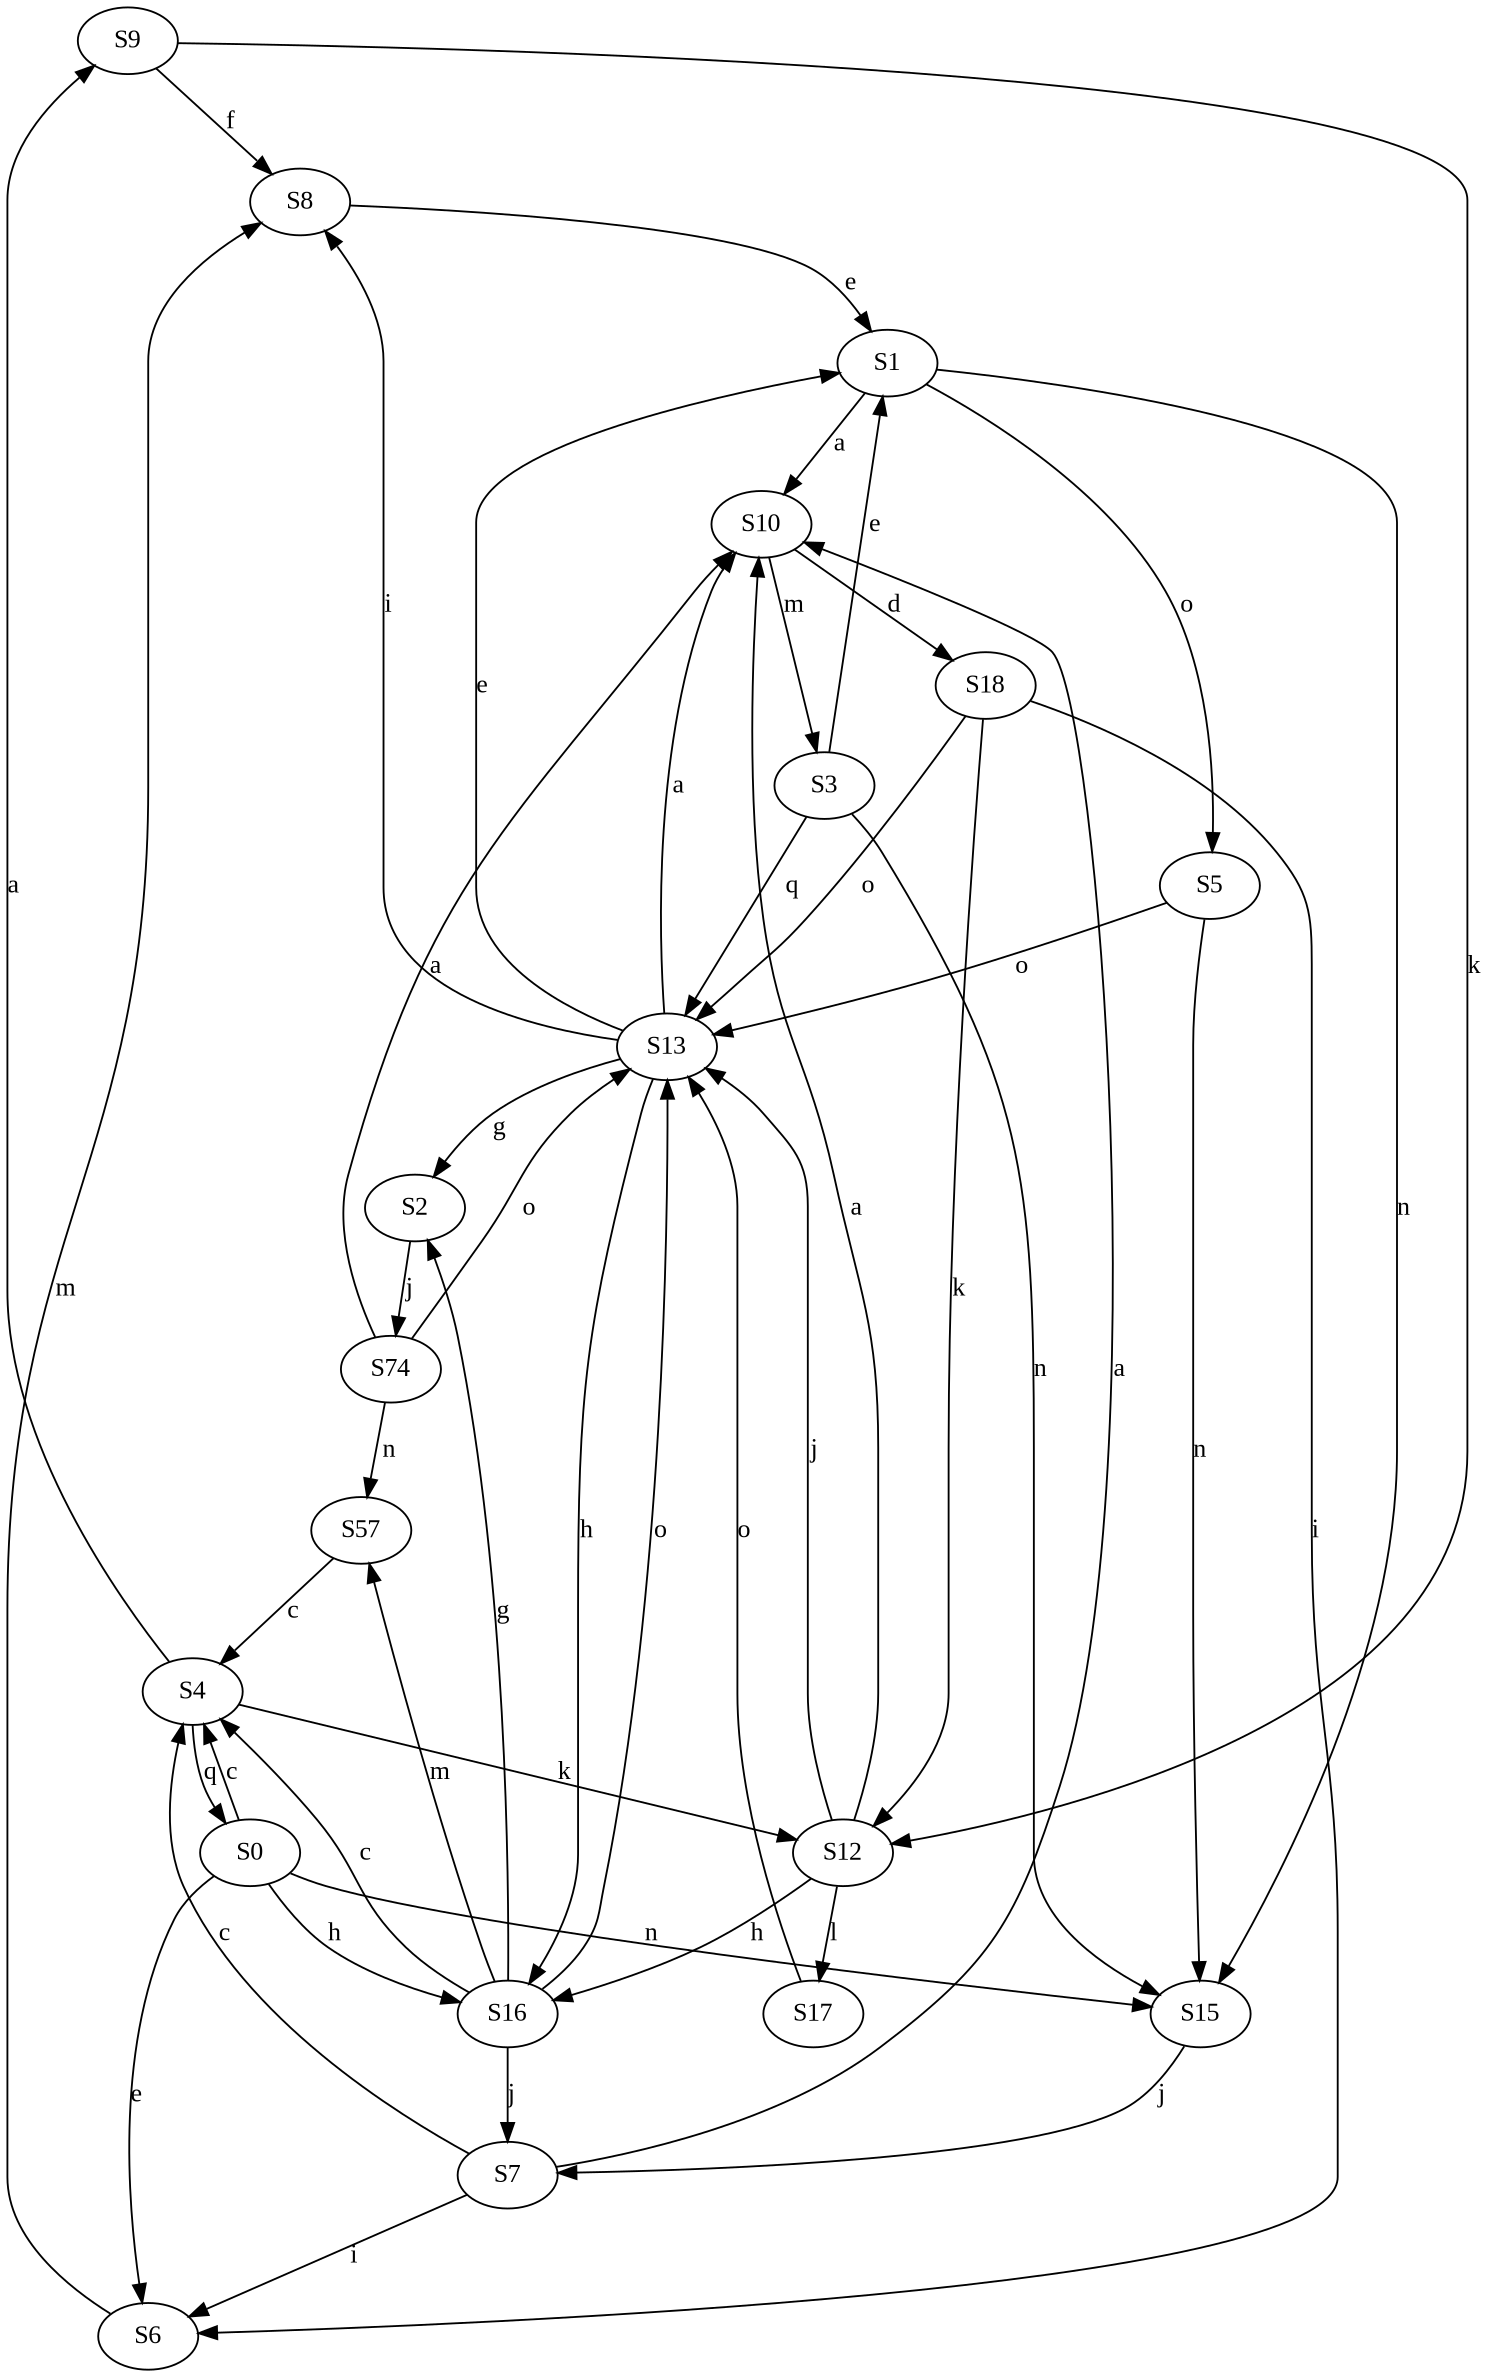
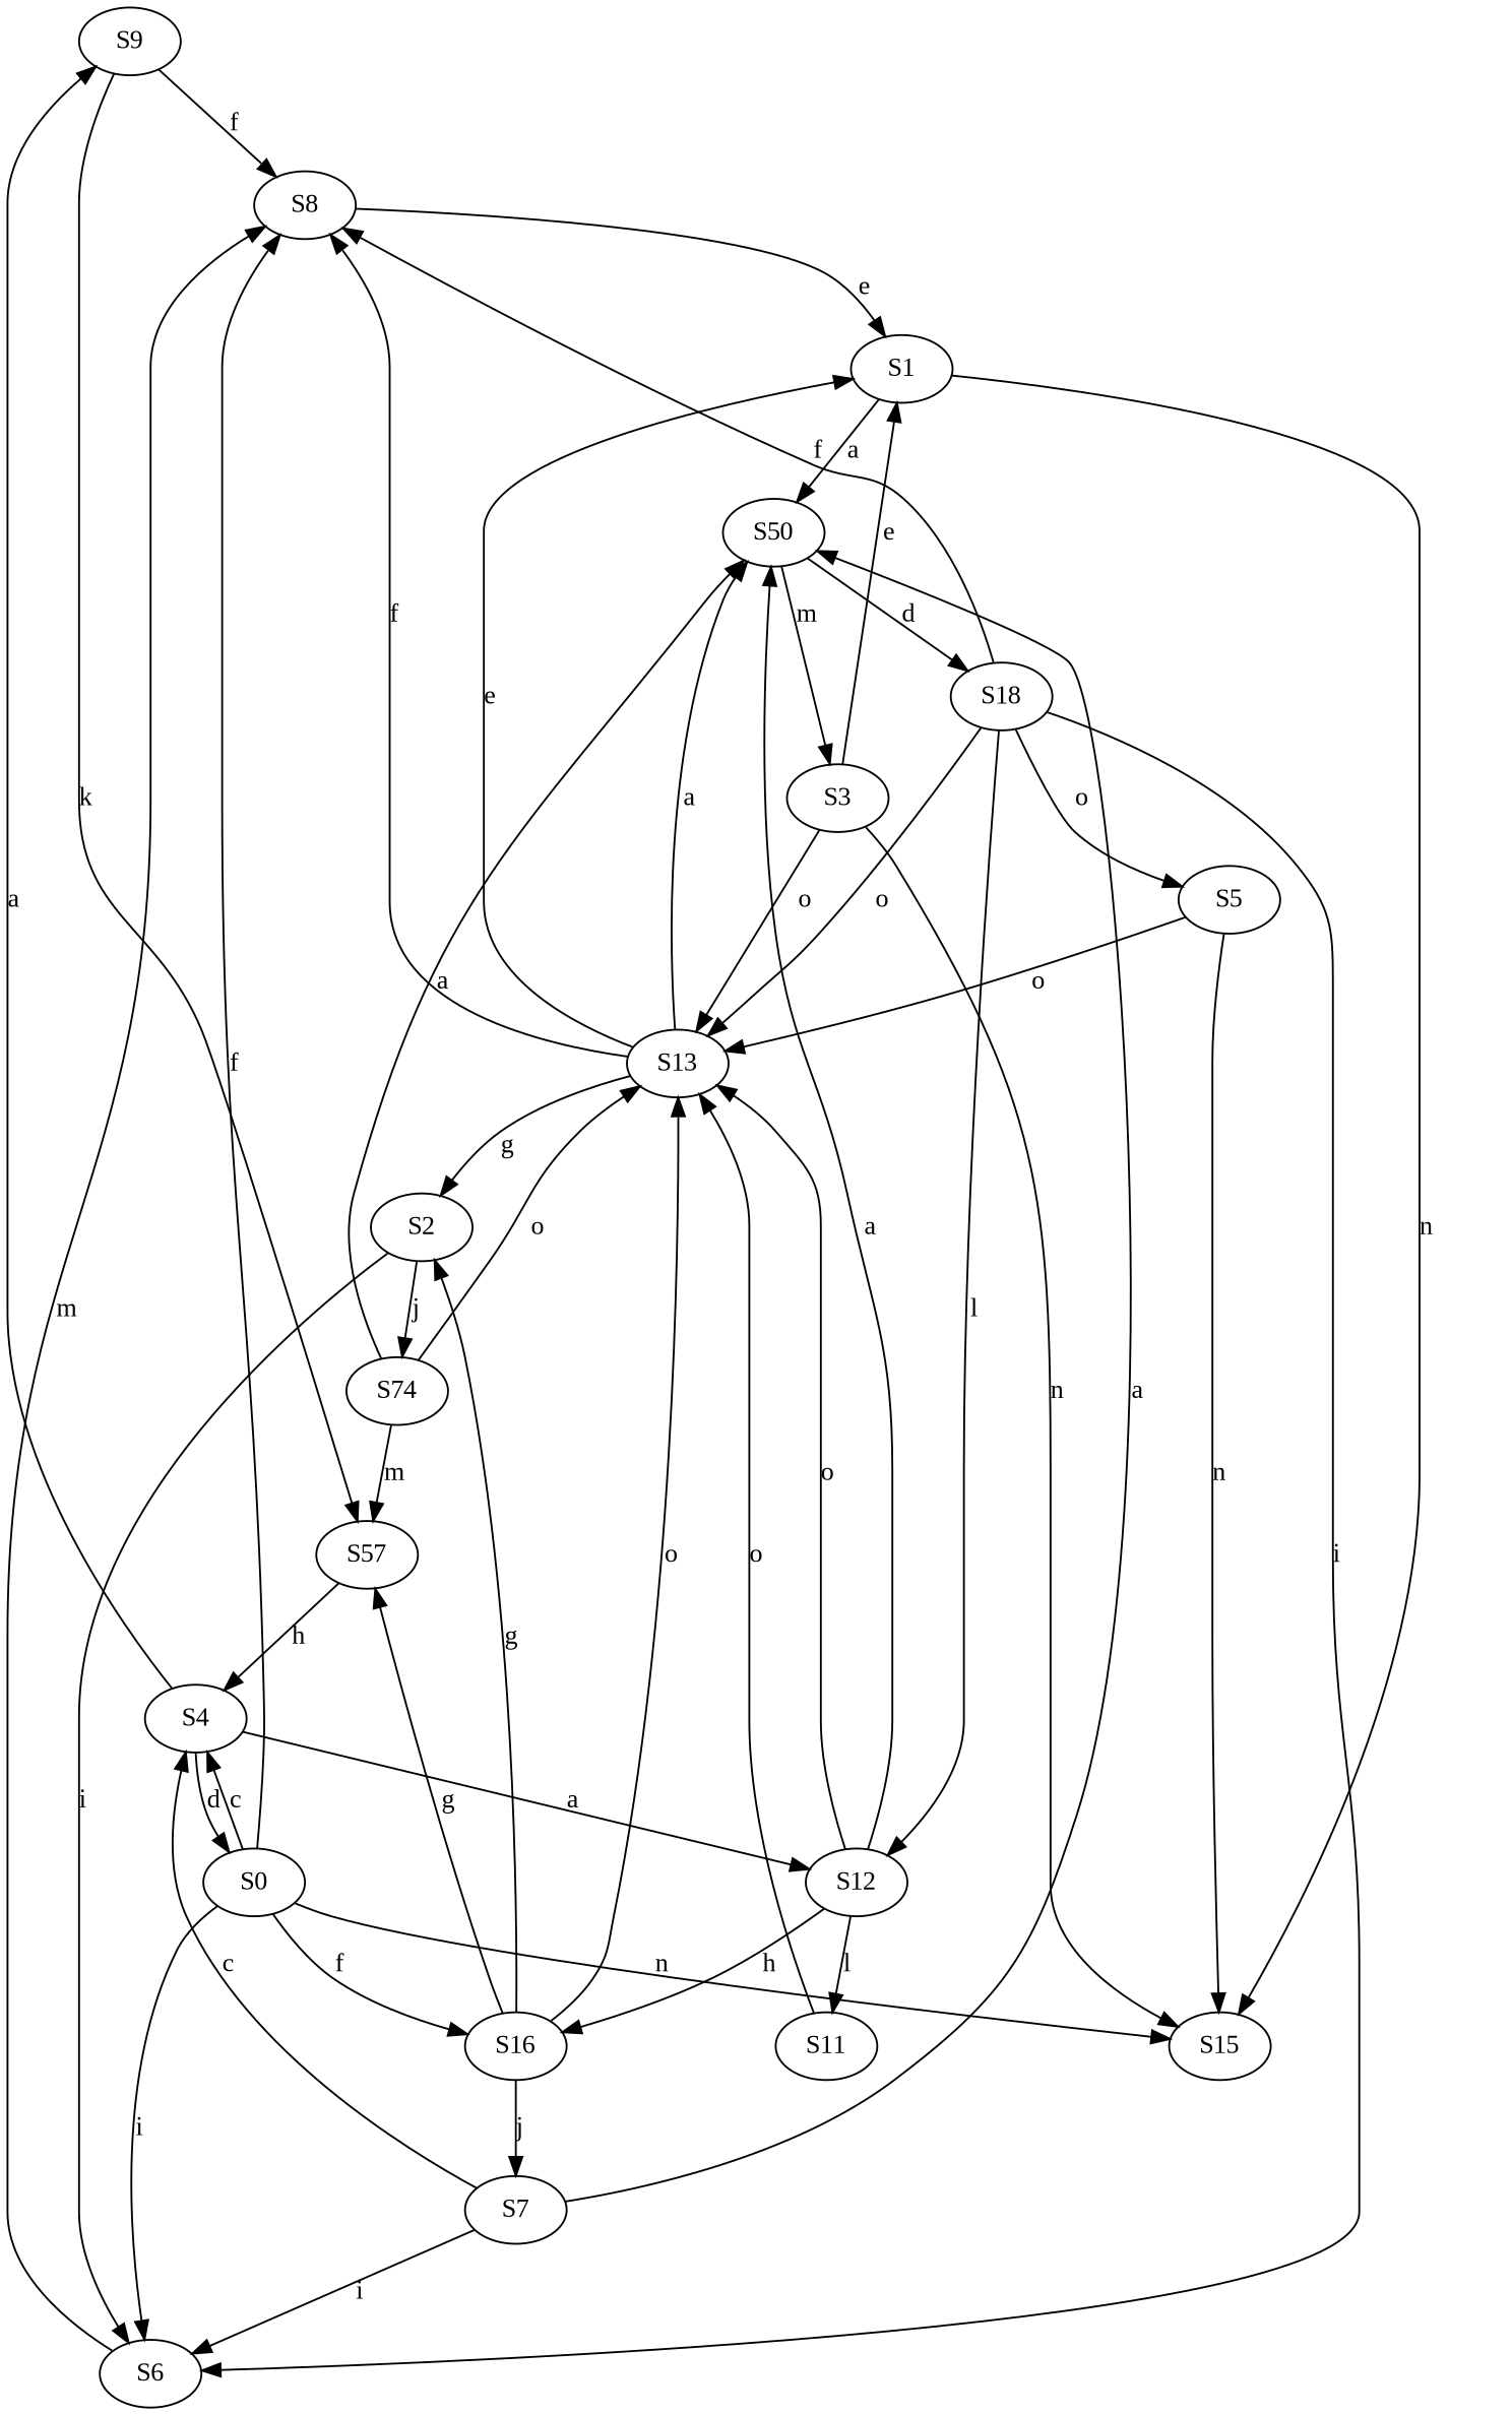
  strict digraph {
    fontname="Liberation Serif"
    node [fontname="Liberation Serif"]
    edge [fontname="Liberation Serif"]
    S9
    S8
    S12
    S1
-   S10
+   S10 [label=S50]
    S13
    S16
-   S11 [label=S17]
+   S11
    S18
    S3
    S6
    S5
    S15
    S4
    S0
    S2
    S7
    n18 [label=S74]
    n19 [label=S57]
    S9 -> S8 [label=f]
-   S9 -> S12 [label=k]
+   S9 -> n19 [label=k]
    S8 -> S1 [label=e]
    S12 -> S10 [label=a]
-   S12 -> S13 [label=j]
+   S12 -> S13 [label=o]
    S12 -> S16 [label=h]
    S12 -> S11 [label=l]
    S1 -> S10 [label=a]
    S1 -> S15 [label=n]
    S10 -> S18 [label=d]
    S10 -> S3 [label=m]
-   S13 -> S8 [label=i]
+   S13 -> S8 [label=f]
    S13 -> S1 [label=e]
    S13 -> S10 [label=a]
-   S13 -> S16 [label=h]
    S13 -> S2 [label=g]
    S16 -> S13 [label=o]
-   S16 -> S4 [label=c]
    S16 -> S2 [label=g]
    S16 -> S7 [label=j]
-   S16 -> n19 [label=m]
+   S16 -> n19 [label=g]
    S11 -> S13 [label=o]
-   S18 -> S12 [label=k]
+   S18 -> S8 [label=f]
+   S18 -> S12 [label=l]
    S18 -> S13 [label=o]
    S18 -> S6 [label=i]
-   S1 -> S5 [label=o]
+   S18 -> S5 [label=o]
    S3 -> S1 [label=e]
-   S3 -> S13 [label=q]
+   S3 -> S13 [label=o]
    S3 -> S15 [label=n]
    S6 -> S8 [label=m]
    S5 -> S13 [label=o]
    S5 -> S15 [label=n]
-   S15 -> S7 [label=j]
    S4 -> S9 [label=a]
-   S4 -> S12 [label=k]
-   S4 -> S0 [label=q]
-   S0 -> S16 [label=h]
-   S0 -> S6 [label=e]
+   S4 -> S12 [label=a]
+   S4 -> S0 [label=d]
+   S0 -> S8 [label=f]
+   S0 -> S16 [label=f]
+   S0 -> S6 [label=i]
    S0 -> S15 [label=n]
    S0 -> S4 [label=c]
+   S2 -> S6 [label=i]
    S2 -> n18 [label=j]
    S7 -> S10 [label=a]
    S7 -> S6 [label=i]
    S7 -> S4 [label=c]
    n18 -> S10 [label=a]
    n18 -> S13 [label=o]
-   n18 -> n19 [label=n]
-   n19 -> S4 [label=c]
+   n18 -> n19 [label=m]
+   n19 -> S4 [label=h]
  }
